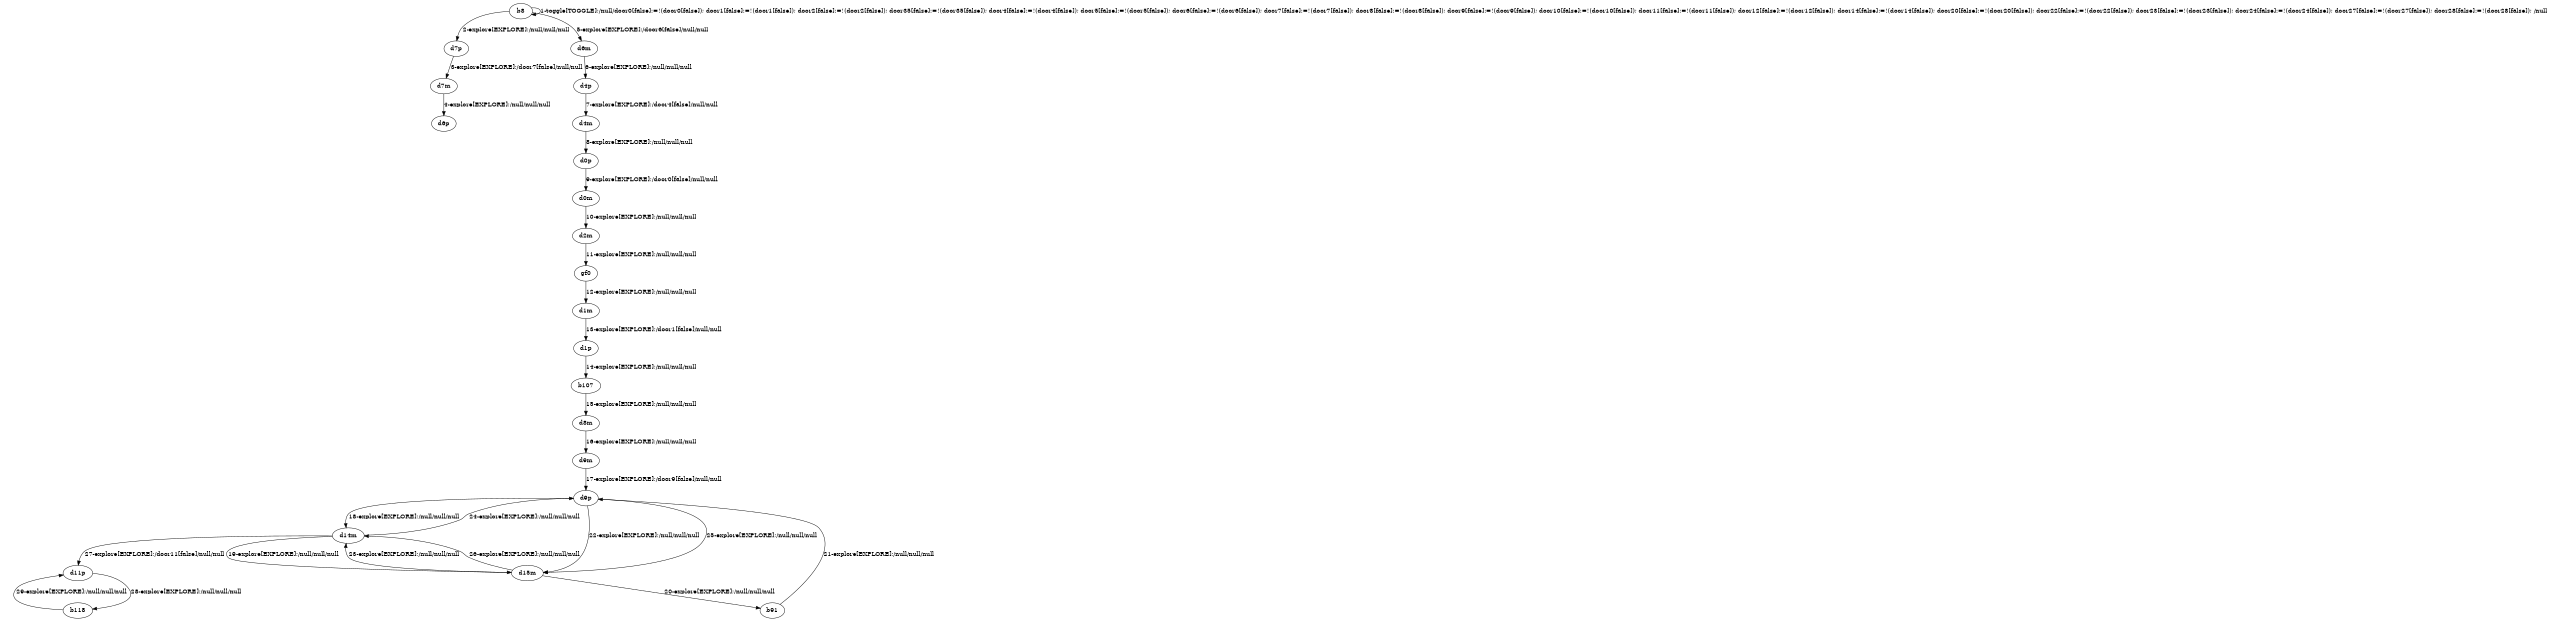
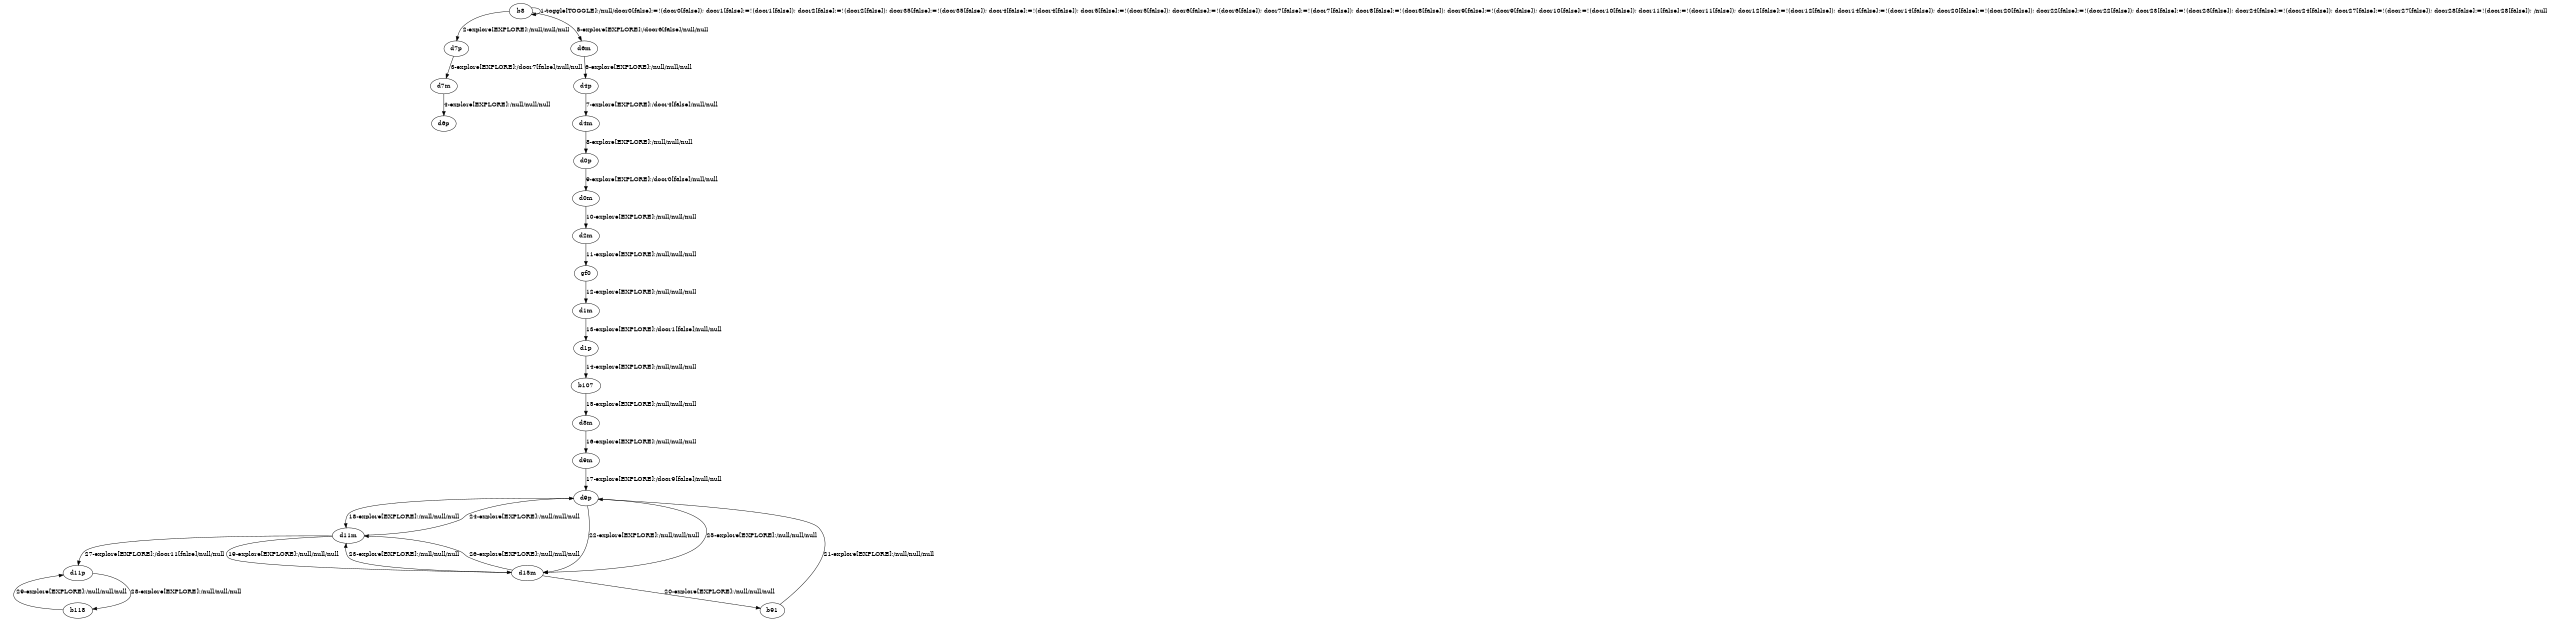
  digraph {
    b8
    d7p
    d6m
    d7m
    d6p
    d4p
    d4m
    d0p
    d0m
    d2m
    gf0
    d1m
    d1p
    b107
    d8m
    d9m
    d9p
-   d11m [label=d14m]
+   d11m
    d15m
    d11p
    b91
    b118
    b8 -> b8 [label="1-toggle[TOGGLE];/null/door0[false]:=!(door0[false]); door1[false]:=!(door1[false]); door2[false]:=!(door2[false]); door35[false]:=!(door35[false]); door4[false]:=!(door4[false]); door5[false]:=!(door5[false]); door6[false]:=!(door6[false]); door7[false]:=!(door7[false]); door8[false]:=!(door8[false]); door9[false]:=!(door9[false]); door10[false]:=!(door10[false]); door11[false]:=!(door11[false]); door12[false]:=!(door12[false]); door14[false]:=!(door14[false]); door20[false]:=!(door20[false]); door22[false]:=!(door22[false]); door23[false]:=!(door23[false]); door24[false]:=!(door24[false]); door27[false]:=!(door27[false]); door28[false]:=!(door28[false]); /null"]
    b8 -> d7p [label="2-explore[EXPLORE];/null/null/null"]
    b8 -> d6m [label="5-explore[EXPLORE];/door6[false]/null/null"]
    d7p -> d7m [label="3-explore[EXPLORE];/door7[false]/null/null"]
    d6m -> d4p [label="6-explore[EXPLORE];/null/null/null"]
    d7m -> d6p [label="4-explore[EXPLORE];/null/null/null"]
    d4p -> d4m [label="7-explore[EXPLORE];/door4[false]/null/null"]
    d4m -> d0p [label="8-explore[EXPLORE];/null/null/null"]
    d0p -> d0m [label="9-explore[EXPLORE];/door0[false]/null/null"]
    d0m -> d2m [label="10-explore[EXPLORE];/null/null/null"]
    d2m -> gf0 [label="11-explore[EXPLORE];/null/null/null"]
    gf0 -> d1m [label="12-explore[EXPLORE];/null/null/null"]
    d1m -> d1p [label="13-explore[EXPLORE];/door1[false]/null/null"]
    d1p -> b107 [label="14-explore[EXPLORE];/null/null/null"]
    b107 -> d8m [label="15-explore[EXPLORE];/null/null/null"]
    d8m -> d9m [label="16-explore[EXPLORE];/null/null/null"]
    d9m -> d9p [label="17-explore[EXPLORE];/door9[false]/null/null"]
    d9p -> d11m [label="18-explore[EXPLORE];/null/null/null"]
    d9p -> d15m [label="22-explore[EXPLORE];/null/null/null"]
    d9p -> d15m [label="25-explore[EXPLORE];/null/null/null"]
    d11m -> d9p [label="24-explore[EXPLORE];/null/null/null"]
    d11m -> d15m [label="19-explore[EXPLORE];/null/null/null"]
    d11m -> d11p [label="27-explore[EXPLORE];/door11[false]/null/null"]
    d15m -> d11m [label="23-explore[EXPLORE];/null/null/null"]
    d15m -> d11m [label="26-explore[EXPLORE];/null/null/null"]
    d15m -> b91 [label="20-explore[EXPLORE];/null/null/null"]
    d11p -> b118 [label="28-explore[EXPLORE];/null/null/null"]
    b91 -> d9p [label="21-explore[EXPLORE];/null/null/null"]
    b118 -> d11p [label="29-explore[EXPLORE];/null/null/null"]
  }
